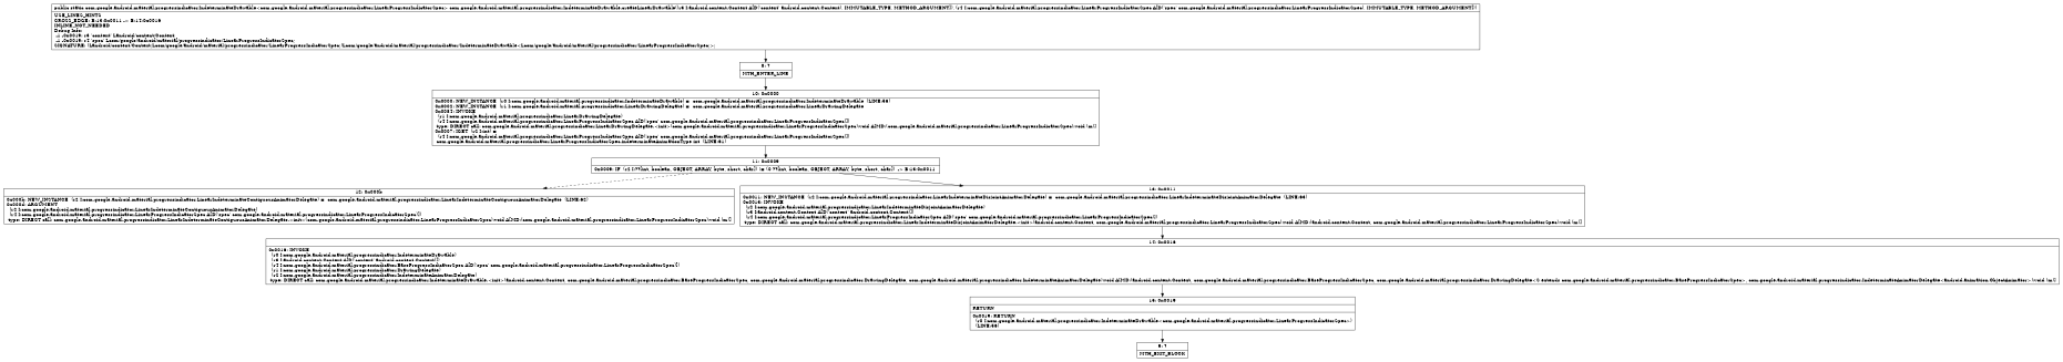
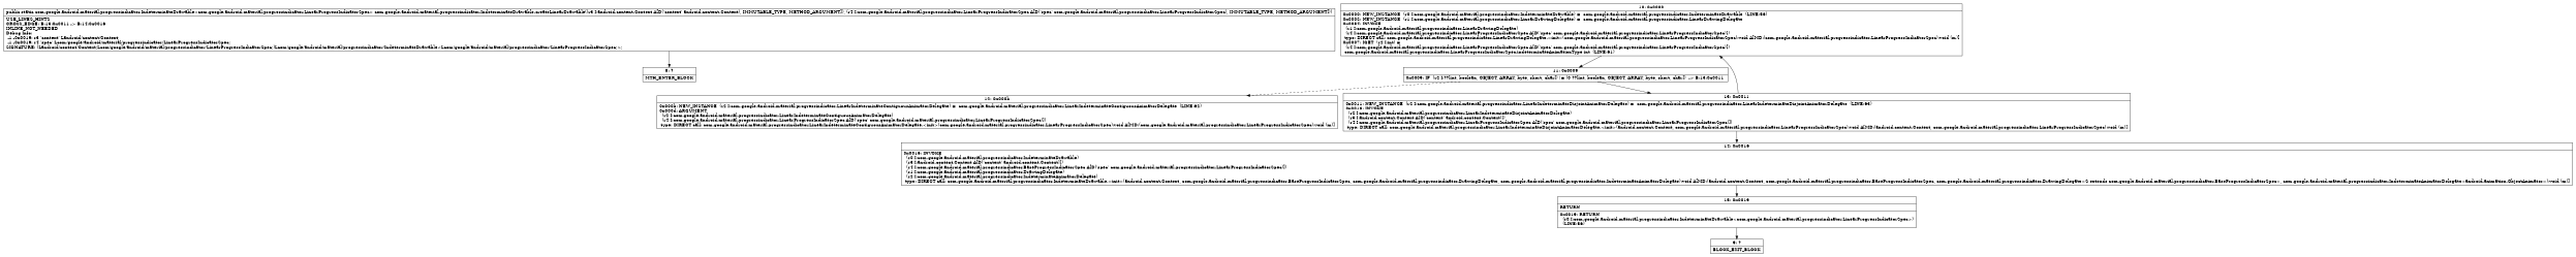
  digraph {
    node [shape=record]
-   n1 [label="{8\:\ ?|MTH_ENTER_LINE\l}"]
+   n1 [label="{8\:\ ?|MTH_ENTER_BLOCK\l}"]
    n2 [label="{10\:\ 0x0000|0x0000: NEW_INSTANCE  (r0 I:com.google.android.material.progressindicator.IndeterminateDrawable) =  com.google.android.material.progressindicator.IndeterminateDrawable  (LINE:56)\l0x0002: NEW_INSTANCE  (r1 I:com.google.android.material.progressindicator.LinearDrawingDelegate) =  com.google.android.material.progressindicator.LinearDrawingDelegate \l0x0084: INVOKE  \l  (r1 I:com.google.android.material.progressindicator.LinearDrawingDelegate)\l  (r4 I:com.google.android.material.progressindicator.LinearProgressIndicatorSpec A[D('spec' com.google.android.material.progressindicator.LinearProgressIndicatorSpec)])\l type: DIRECT call: com.google.android.material.progressindicator.LinearDrawingDelegate.\<init\>(com.google.android.material.progressindicator.LinearProgressIndicatorSpec):void A[MD:(com.google.android.material.progressindicator.LinearProgressIndicatorSpec):void (m)]\l0x0007: IGET  (r2 I:int) = \l  (r4 I:com.google.android.material.progressindicator.LinearProgressIndicatorSpec A[D('spec' com.google.android.material.progressindicator.LinearProgressIndicatorSpec)])\l com.google.android.material.progressindicator.LinearProgressIndicatorSpec.indeterminateAnimationType int  (LINE:61)\l}"]
    n3 [label="{11\:\ 0x0009|0x0009: IF  (r2 I:??[int, boolean, OBJECT, ARRAY, byte, short, char]) != (0 ??[int, boolean, OBJECT, ARRAY, byte, short, char])  \-\> B:13:0x0011 \l}"]
    n4 [label="{12\:\ 0x000b|0x000b: NEW_INSTANCE  (r2 I:com.google.android.material.progressindicator.LinearIndeterminateContiguousAnimatorDelegate) =  com.google.android.material.progressindicator.LinearIndeterminateContiguousAnimatorDelegate  (LINE:62)\l0x000d: ARGUMENT  \l  (r2 I:com.google.android.material.progressindicator.LinearIndeterminateContiguousAnimatorDelegate)\l  (r4 I:com.google.android.material.progressindicator.LinearProgressIndicatorSpec A[D('spec' com.google.android.material.progressindicator.LinearProgressIndicatorSpec)])\l type: DIRECT call: com.google.android.material.progressindicator.LinearIndeterminateContiguousAnimatorDelegate.\<init\>(com.google.android.material.progressindicator.LinearProgressIndicatorSpec):void A[MD:(com.google.android.material.progressindicator.LinearProgressIndicatorSpec):void (m)]\l}"]
    n5 [label="{13\:\ 0x0011|0x0011: NEW_INSTANCE  (r2 I:com.google.android.material.progressindicator.LinearIndeterminateDisjointAnimatorDelegate) =  com.google.android.material.progressindicator.LinearIndeterminateDisjointAnimatorDelegate  (LINE:63)\l0x0013: INVOKE  \l  (r2 I:com.google.android.material.progressindicator.LinearIndeterminateDisjointAnimatorDelegate)\l  (r3 I:android.content.Context A[D('context' android.content.Context)])\l  (r4 I:com.google.android.material.progressindicator.LinearProgressIndicatorSpec A[D('spec' com.google.android.material.progressindicator.LinearProgressIndicatorSpec)])\l type: DIRECT call: com.google.android.material.progressindicator.LinearIndeterminateDisjointAnimatorDelegate.\<init\>(android.content.Context, com.google.android.material.progressindicator.LinearProgressIndicatorSpec):void A[MD:(android.content.Context, com.google.android.material.progressindicator.LinearProgressIndicatorSpec):void (m)]\l}"]
    n6 [label="{14\:\ 0x0016|0x0016: INVOKE  \l  (r0 I:com.google.android.material.progressindicator.IndeterminateDrawable)\l  (r3 I:android.content.Context A[D('context' android.content.Context)])\l  (r4 I:com.google.android.material.progressindicator.BaseProgressIndicatorSpec A[D('spec' com.google.android.material.progressindicator.LinearProgressIndicatorSpec)])\l  (r1 I:com.google.android.material.progressindicator.DrawingDelegate)\l  (r2 I:com.google.android.material.progressindicator.IndeterminateAnimatorDelegate)\l type: DIRECT call: com.google.android.material.progressindicator.IndeterminateDrawable.\<init\>(android.content.Context, com.google.android.material.progressindicator.BaseProgressIndicatorSpec, com.google.android.material.progressindicator.DrawingDelegate, com.google.android.material.progressindicator.IndeterminateAnimatorDelegate):void A[MD:(android.content.Context, com.google.android.material.progressindicator.BaseProgressIndicatorSpec, com.google.android.material.progressindicator.DrawingDelegate\<S extends com.google.android.material.progressindicator.BaseProgressIndicatorSpec\>, com.google.android.material.progressindicator.IndeterminateAnimatorDelegate\<android.animation.ObjectAnimator\>):void (m)]\l}"]
    n7 [label="{15\:\ 0x0019|RETURN\l|0x0019: RETURN  \l  (r0 I:com.google.android.material.progressindicator.IndeterminateDrawable\<com.google.android.material.progressindicator.LinearProgressIndicatorSpec\>)\l  (LINE:56)\l}"]
-   n8 [label="{9\:\ ?|MTH_EXIT_BLOCK\l}"]
+   n8 [label="{9\:\ ?|BLOCK_EXIT_BLOCK\l}"]
    n9 [label="{public static com.google.android.material.progressindicator.IndeterminateDrawable\<com.google.android.material.progressindicator.LinearProgressIndicatorSpec\> com.google.android.material.progressindicator.IndeterminateDrawable.createLinearDrawable((r3 I:android.content.Context A[D('context' android.content.Context), IMMUTABLE_TYPE, METHOD_ARGUMENT]), (r4 I:com.google.android.material.progressindicator.LinearProgressIndicatorSpec A[D('spec' com.google.android.material.progressindicator.LinearProgressIndicatorSpec), IMMUTABLE_TYPE, METHOD_ARGUMENT]))  | USE_LINES_HINTS\lCROSS_EDGE: B:13:0x0011 \-\> B:14:0x0016\lINLINE_NOT_NEEDED\lDebug Info:\l  \-1 \-0x0019: r3 'context' Landroid\/content\/Context;\l  \-1 \-0x0019: r4 'spec' Lcom\/google\/android\/material\/progressindicator\/LinearProgressIndicatorSpec;\lSIGNATURE: (Landroid\/content\/Context;Lcom\/google\/android\/material\/progressindicator\/LinearProgressIndicatorSpec;)Lcom\/google\/android\/material\/progressindicator\/IndeterminateDrawable\<Lcom\/google\/android\/material\/progressindicator\/LinearProgressIndicatorSpec;\>;\l}"]
-   n1 -> n2
+   n5 -> n2
    n2 -> n3
    n3 -> n4 [style=dashed]
    n3 -> n5
    n5 -> n6
    n6 -> n7
    n7 -> n8
    n9 -> n1
  }
